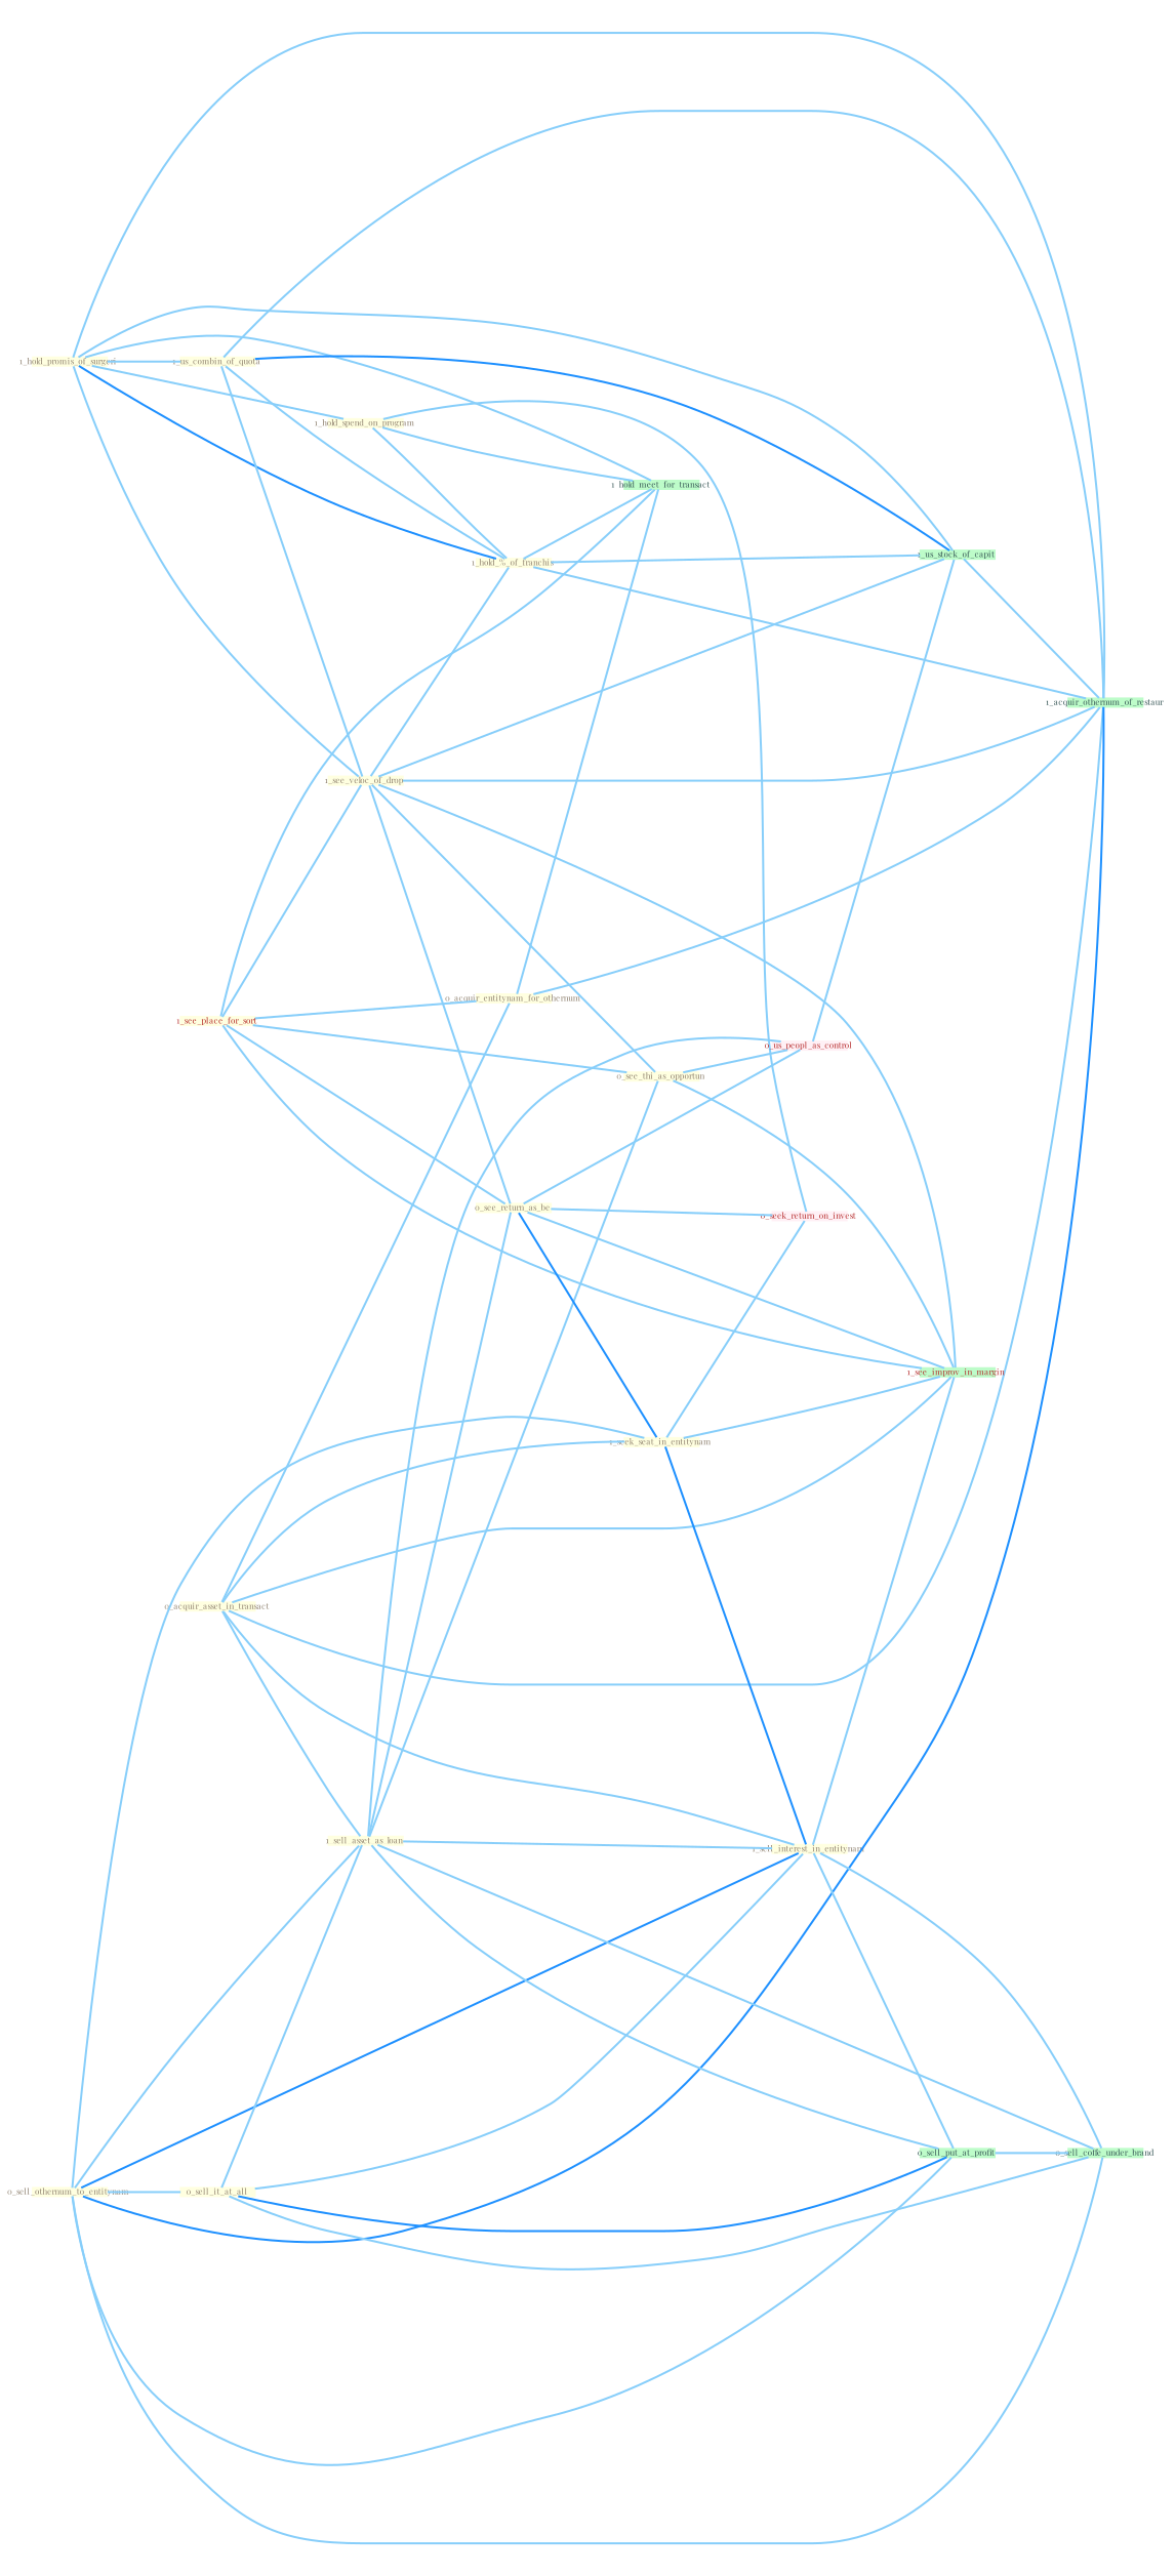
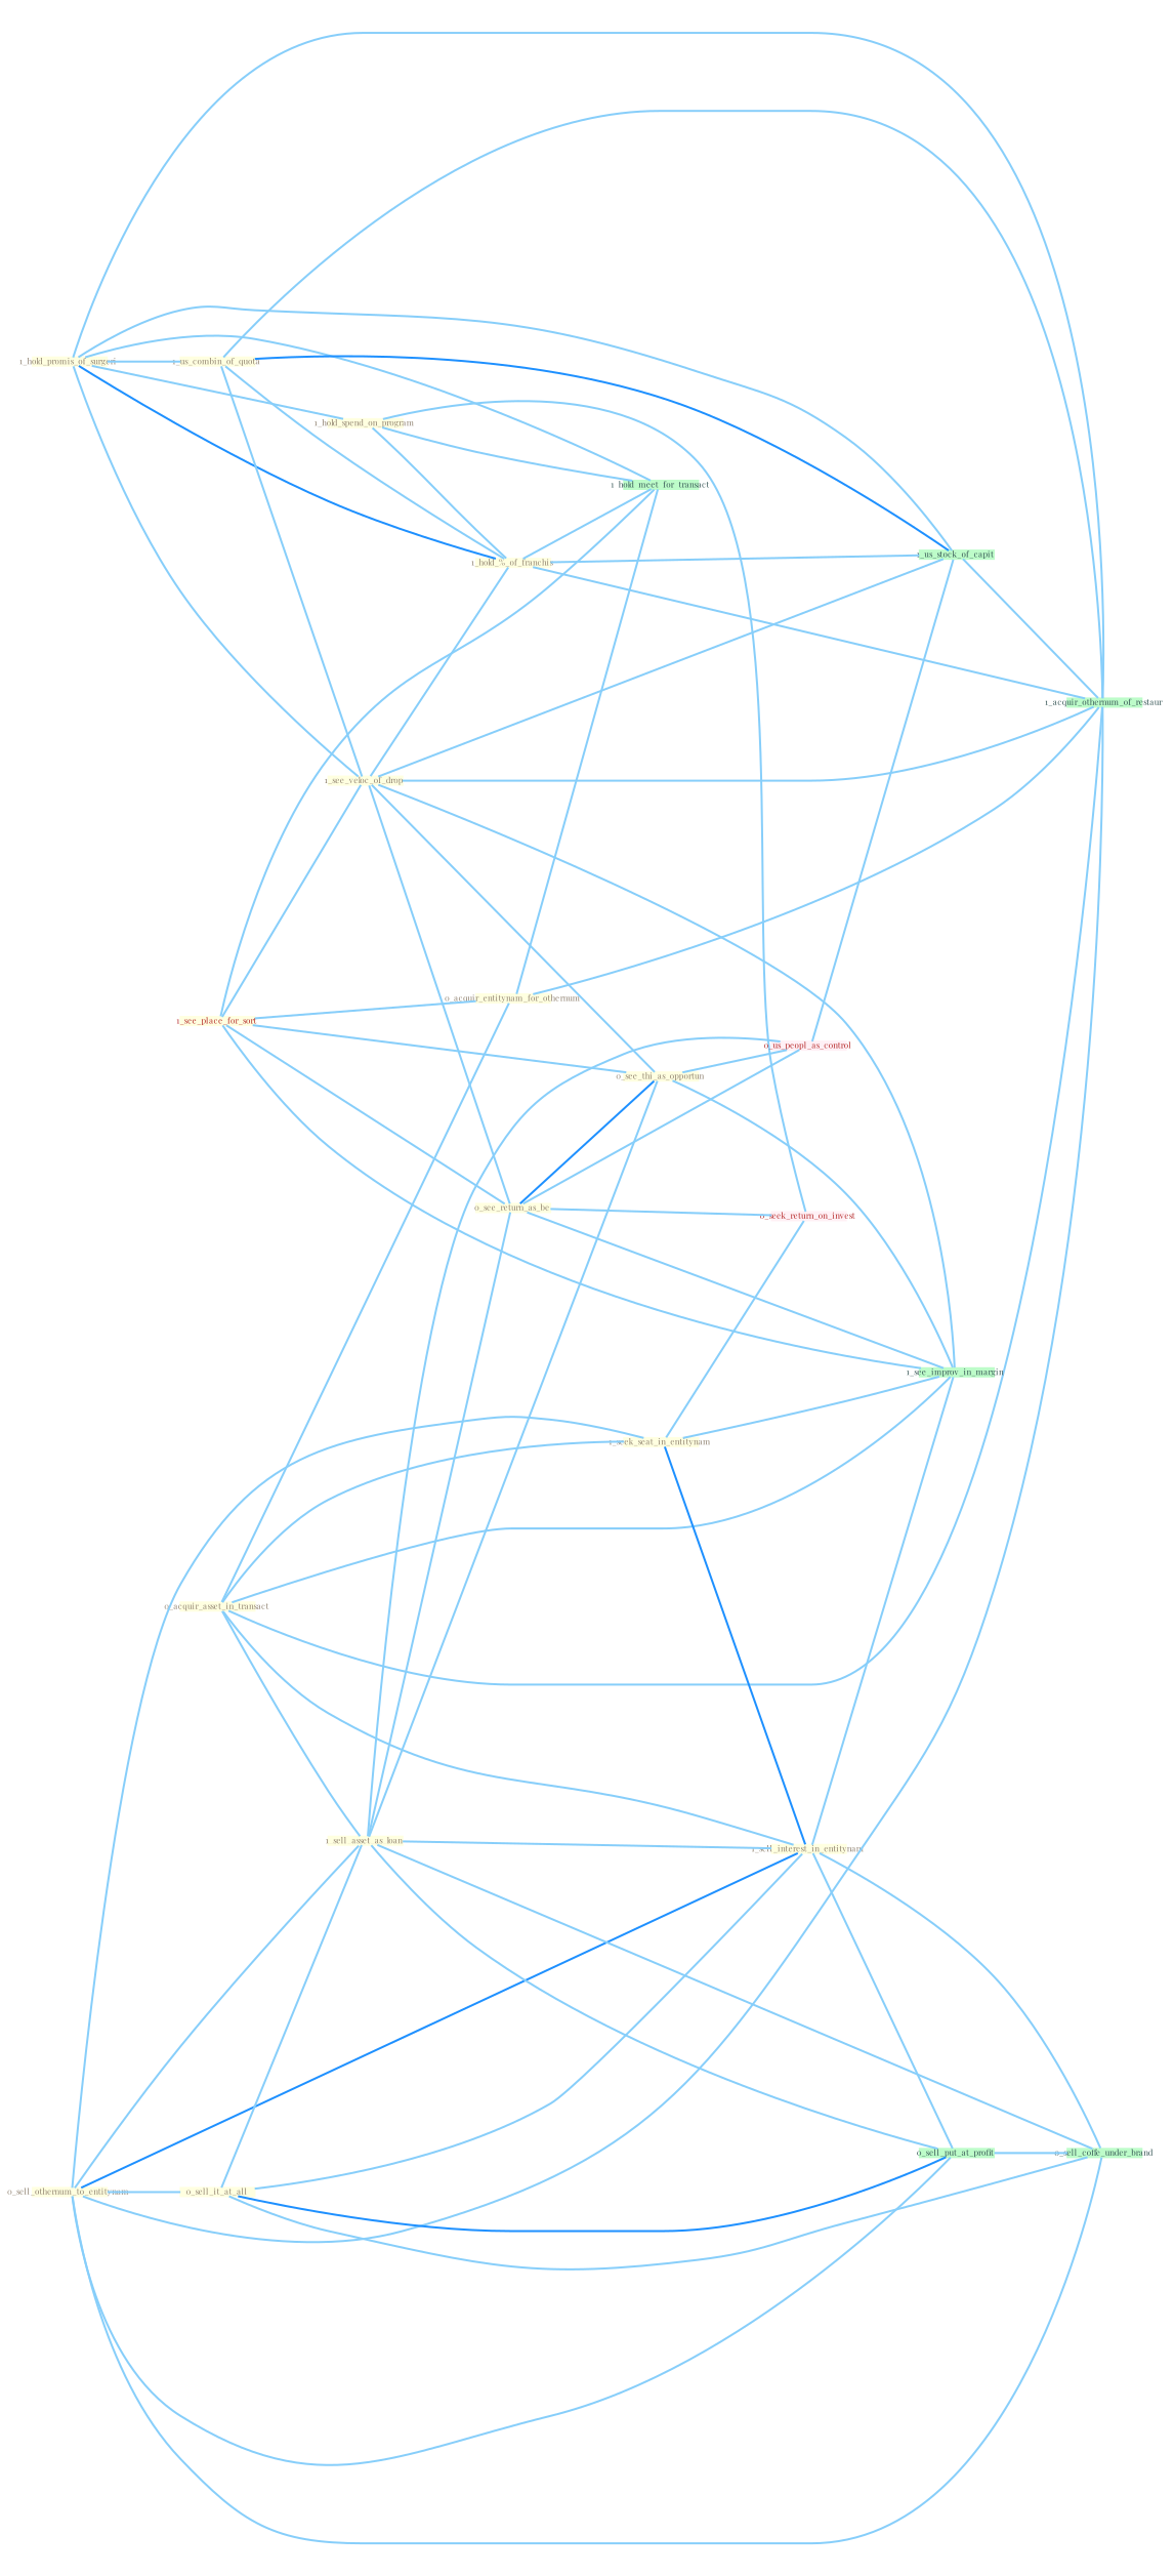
  graph {
    fontname="Playfair Display"
    rankdir=LR
    node [color="#ffffe0" fixedsize=true fontcolor="#8b7d6b" fontname="Playfair Display" fontsize=4 shape=polygon style=filled]
    edge [color="#87cefa" fontname="Playfair Display" w=1]
    "1_hold_promis_of_surgeri " [height=.06 width=.5]
    "1_hold_spend_on_program " [height=.06 width=.5]
    "0_acquir_asset_in_transact " [height=.06 width=.5]
    "1_us_combin_of_quota " [height=.06 width=.5]
    "1_see_place_for_sort " [fontcolor="#b22222" height=.06 width=.5]
    "1_see_veloc_of_drop " [height=.06 width=.5]
    "0_sell_othernum_to_entitynam " [height=.06 width=.5]
    "0_sell_it_at_all " [height=.06 width=.5]
    "1_sell_asset_as_loan " [height=.06 width=.5]
    "0_see_return_as_be " [height=.06 width=.5]
    "1_hold_%_of_franchis " [height=.06 width=.5]
    "0_acquir_entitynam_for_othernum " [height=.06 width=.5]
    "0_see_thi_as_opportun " [height=.06 width=.5]
    "1_seek_seat_in_entitynam " [height=.06 width=.5]
    "1_sell_interest_in_entitynam " [height=.06 width=.5]
    "0_us_peopl_as_control " [color="#fff0f5" fontcolor="#b22222" height=.06 width=.5]
    "0_seek_return_on_invest " [color="#fff0f5" fontcolor="#b22222" height=.06 width=.5]
    "1_us_stock_of_capit " [color="#BDFCC9" fontcolor="#2f4f4f" height=.06 width=.5]
    n19 [color="#BDFCC9" fontcolor="#2f4f4f" height=.06 label="1_hold_meet_for_transact" width=.5]
    "1_acquir_othernum_of_restaur " [color="#BDFCC9" fontcolor="#2f4f4f" height=.06 width=.5]
-   "1_see_improv_in_margin " [color="#BDFCC9" fontcolor="#b22222" height=.06 width=.5]
+   "1_see_improv_in_margin " [color="#BDFCC9" fontcolor="#2f4f4f" height=.06 width=.5]
    "0_sell_put_at_profit " [color="#BDFCC9" fontcolor="#2f4f4f" height=.06 width=.5]
    "0_sell_coffe_under_brand " [color="#BDFCC9" fontcolor="#2f4f4f" height=.06 width=.5]
    subgraph sub_1 {
      "1_hold_promis_of_surgeri "
      "1_hold_spend_on_program "
      "0_acquir_asset_in_transact "
      "1_us_combin_of_quota "
      "1_see_place_for_sort "
      "1_see_veloc_of_drop "
      "0_sell_othernum_to_entitynam "
      "0_sell_it_at_all "
      "1_sell_asset_as_loan "
      "0_see_return_as_be "
      "1_hold_%_of_franchis "
      "0_acquir_entitynam_for_othernum "
      "0_see_thi_as_opportun "
      "1_seek_seat_in_entitynam "
      "1_sell_interest_in_entitynam "
    }
    subgraph sub_2 {
      "0_us_peopl_as_control "
      "0_seek_return_on_invest "
    }
    "1_hold_promis_of_surgeri " -- "1_hold_spend_on_program "
    "1_hold_promis_of_surgeri " -- "1_us_combin_of_quota "
    "1_hold_promis_of_surgeri " -- "1_see_veloc_of_drop "
    "1_hold_promis_of_surgeri " -- "1_hold_%_of_franchis " [color="#1e90ff" w=2]
    "1_hold_promis_of_surgeri " -- "1_us_stock_of_capit "
    "1_hold_promis_of_surgeri " -- n19
    "1_hold_promis_of_surgeri " -- "1_acquir_othernum_of_restaur "
    "1_hold_spend_on_program " -- "1_hold_%_of_franchis "
    "1_hold_spend_on_program " -- "0_seek_return_on_invest "
    "1_hold_spend_on_program " -- n19
    "0_acquir_asset_in_transact " -- "1_sell_asset_as_loan "
    "0_acquir_asset_in_transact " -- "0_acquir_entitynam_for_othernum "
    "0_acquir_asset_in_transact " -- "1_seek_seat_in_entitynam "
    "0_acquir_asset_in_transact " -- "1_sell_interest_in_entitynam "
    "0_acquir_asset_in_transact " -- "1_acquir_othernum_of_restaur "
    "0_acquir_asset_in_transact " -- "1_see_improv_in_margin "
    "1_us_combin_of_quota " -- "1_see_veloc_of_drop "
    "1_us_combin_of_quota " -- "1_hold_%_of_franchis "
    "1_us_combin_of_quota " -- "1_us_stock_of_capit " [color="#1e90ff" w=2]
    "1_us_combin_of_quota " -- "1_acquir_othernum_of_restaur "
    "1_see_place_for_sort " -- "1_see_veloc_of_drop "
    "1_see_place_for_sort " -- "0_see_return_as_be "
    "1_see_place_for_sort " -- "0_acquir_entitynam_for_othernum "
    "1_see_place_for_sort " -- "0_see_thi_as_opportun "
    "1_see_place_for_sort " -- n19
    "1_see_place_for_sort " -- "1_see_improv_in_margin "
    "1_see_veloc_of_drop " -- "0_see_return_as_be "
    "1_see_veloc_of_drop " -- "1_hold_%_of_franchis "
    "1_see_veloc_of_drop " -- "0_see_thi_as_opportun "
    "1_see_veloc_of_drop " -- "1_us_stock_of_capit "
    "1_see_veloc_of_drop " -- "1_acquir_othernum_of_restaur "
    "1_see_veloc_of_drop " -- "1_see_improv_in_margin "
    "0_sell_othernum_to_entitynam " -- "0_sell_it_at_all "
    "0_sell_othernum_to_entitynam " -- "1_sell_asset_as_loan "
    "0_sell_othernum_to_entitynam " -- "1_seek_seat_in_entitynam "
    "0_sell_othernum_to_entitynam " -- "1_sell_interest_in_entitynam " [color="#1e90ff" w=2]
-   "0_sell_othernum_to_entitynam " -- "1_acquir_othernum_of_restaur " [color="#1e90ff"]
+   "0_sell_othernum_to_entitynam " -- "1_acquir_othernum_of_restaur "
    "0_sell_othernum_to_entitynam " -- "0_sell_put_at_profit "
    "0_sell_othernum_to_entitynam " -- "0_sell_coffe_under_brand "
    "0_sell_it_at_all " -- "1_sell_asset_as_loan "
    "0_sell_it_at_all " -- "1_sell_interest_in_entitynam "
    "0_sell_it_at_all " -- "0_sell_put_at_profit " [color="#1e90ff" w=2]
    "0_sell_it_at_all " -- "0_sell_coffe_under_brand "
    "1_sell_asset_as_loan " -- "0_see_return_as_be "
    "1_sell_asset_as_loan " -- "0_see_thi_as_opportun "
    "1_sell_asset_as_loan " -- "1_sell_interest_in_entitynam "
    "1_sell_asset_as_loan " -- "0_us_peopl_as_control "
    "1_sell_asset_as_loan " -- "0_sell_put_at_profit "
    "1_sell_asset_as_loan " -- "0_sell_coffe_under_brand "
-   "0_see_return_as_be " -- "1_seek_seat_in_entitynam " [color="#1e90ff" w=2]
+   "0_see_return_as_be " -- "0_see_thi_as_opportun " [color="#1e90ff" w=2]
    "0_see_return_as_be " -- "0_us_peopl_as_control "
    "0_see_return_as_be " -- "0_seek_return_on_invest "
    "0_see_return_as_be " -- "1_see_improv_in_margin "
    "1_hold_%_of_franchis " -- "1_us_stock_of_capit "
    "1_hold_%_of_franchis " -- n19
    "1_hold_%_of_franchis " -- "1_acquir_othernum_of_restaur "
    "0_acquir_entitynam_for_othernum " -- n19
    "0_acquir_entitynam_for_othernum " -- "1_acquir_othernum_of_restaur "
    "0_see_thi_as_opportun " -- "0_us_peopl_as_control "
    "0_see_thi_as_opportun " -- "1_see_improv_in_margin "
    "1_seek_seat_in_entitynam " -- "1_sell_interest_in_entitynam " [color="#1e90ff" w=2]
    "1_seek_seat_in_entitynam " -- "0_seek_return_on_invest "
    "1_seek_seat_in_entitynam " -- "1_see_improv_in_margin "
    "1_sell_interest_in_entitynam " -- "1_see_improv_in_margin "
    "1_sell_interest_in_entitynam " -- "0_sell_put_at_profit "
    "1_sell_interest_in_entitynam " -- "0_sell_coffe_under_brand "
    "0_us_peopl_as_control " -- "1_us_stock_of_capit "
    "1_us_stock_of_capit " -- "1_acquir_othernum_of_restaur "
    "0_sell_put_at_profit " -- "0_sell_coffe_under_brand "
  }
